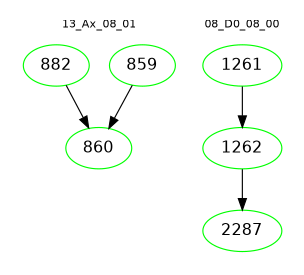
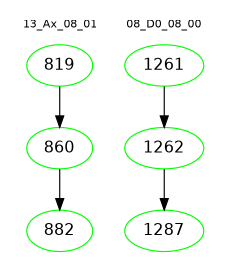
  digraph {
    fontname="DejaVu Sans"
    node [color=green fontname="DejaVu Sans"]
    edge [color=black fontname="DejaVu Sans"]
    n1 [label=860]
-   n2 [label=859]
+   n2 [label=819]
    n3 [label=882]
    n4 [label=1262]
    n5 [label=1261]
-   n6 [label=2287]
+   n6 [label=1287]
    subgraph cluster_1 {
      color=white
      fontsize=10
      label="13_Ax_08_01"
      n1
      n2
      n3
    }
    subgraph cluster_2 {
      color=white
      fontsize=10
      label="08_D0_08_00"
      n4
      n5
      n6
    }
-   n3 -> n1
+   n1 -> n3
    n2 -> n1
    n4 -> n6
    n5 -> n4
  }
